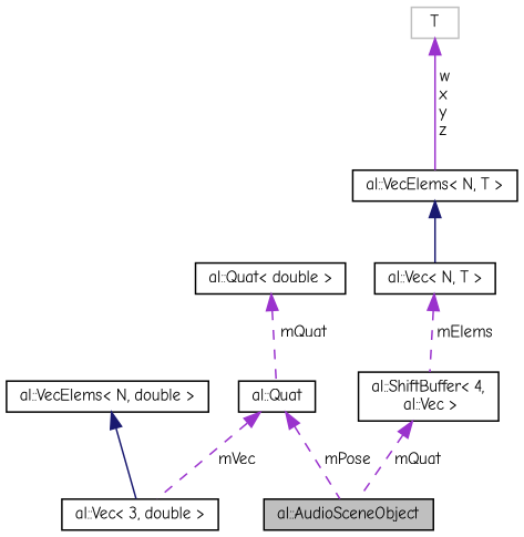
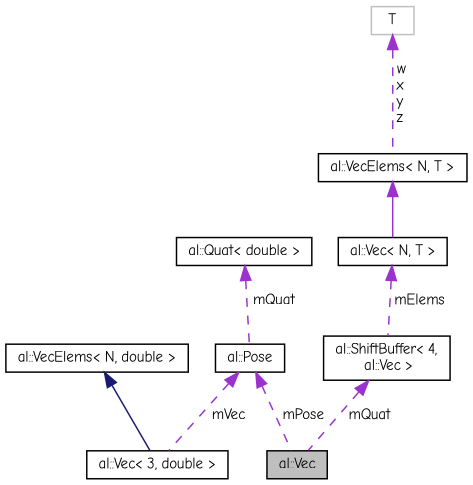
  digraph {
    fontname="Comic Neue"
    node [color=black fontname="Comic Neue" fontsize=10 shape=record]
    edge [color=darkorchid3 dir=back fontname="Comic Neue" fontsize=10 labelfontname="FreeSans.ttf" labelfontsize=10 style=dashed]
-   n1 [fillcolor=grey75 fontcolor=black height=0.2 label="al::AudioSceneObject" style=filled width=0.4]
-   n2 [height=0.2 label="al::Quat" width=0.4]
+   n1 [fillcolor=grey75 fontcolor=black height=0.2 label="al::Vec" style=filled width=0.4]
+   n2 [height=0.2 label="al::Pose" width=0.4]
    n3 [height=0.2 label="al::Vec\< 3, double \>" width=0.4]
    n4 [height=0.2 label="al::VecElems\< N, double \>" width=0.4]
    n5 [height=0.2 label="al::Quat\< double \>" width=0.4]
    n6 [height=0.2 label="al::ShiftBuffer\< 4,\l al::Vec \>" width=0.4]
    n7 [height=0.2 label="al::Vec\< N, T \>" width=0.4]
    n8 [height=0.2 label="al::VecElems\< N, T \>" width=0.4]
    n9 [color=grey75 height=0.2 label=T width=0.4]
    n2 -> n1 [label=" mPose"]
    n2 -> n3 [label=" mVec"]
    n4 -> n3 [color=midnightblue style=solid]
    n5 -> n2 [label=" mQuat"]
    n6 -> n1 [label=" mQuat"]
    n7 -> n6 [label=" mElems"]
-   n8 -> n7 [color=midnightblue style=solid]
-   n9 -> n8 [label=" w\nx\ny\nz" style=solid]
+   n8 -> n7 [style=solid]
+   n9 -> n8 [label=" w\nx\ny\nz"]
  }
